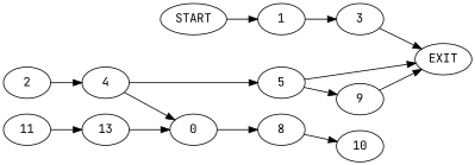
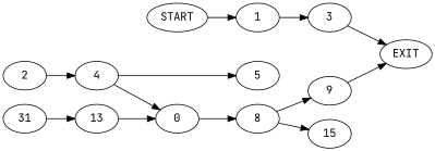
  digraph {
    fontname="JetBrains Mono"
    rankdir=LR
    node [fontname="JetBrains Mono"]
    edge [fontname="JetBrains Mono"]
    n1 [label=START]
    1
    3
    n4 [label=EXIT]
    2
    4
    5
    n8 [label=0]
    8
    9
-   10
+   10 [label=15]
    n12 [label=13]
-   11
+   11 [label=31]
    n1 -> 1
    1 -> 3
    3 -> n4
    2 -> 4
    4 -> 5
    4 -> n8
-   5 -> n4
    n8 -> 8
-   5 -> 9
+   8 -> 9
    8 -> 10
    9 -> n4
    n12 -> n8
    11 -> n12
  }
